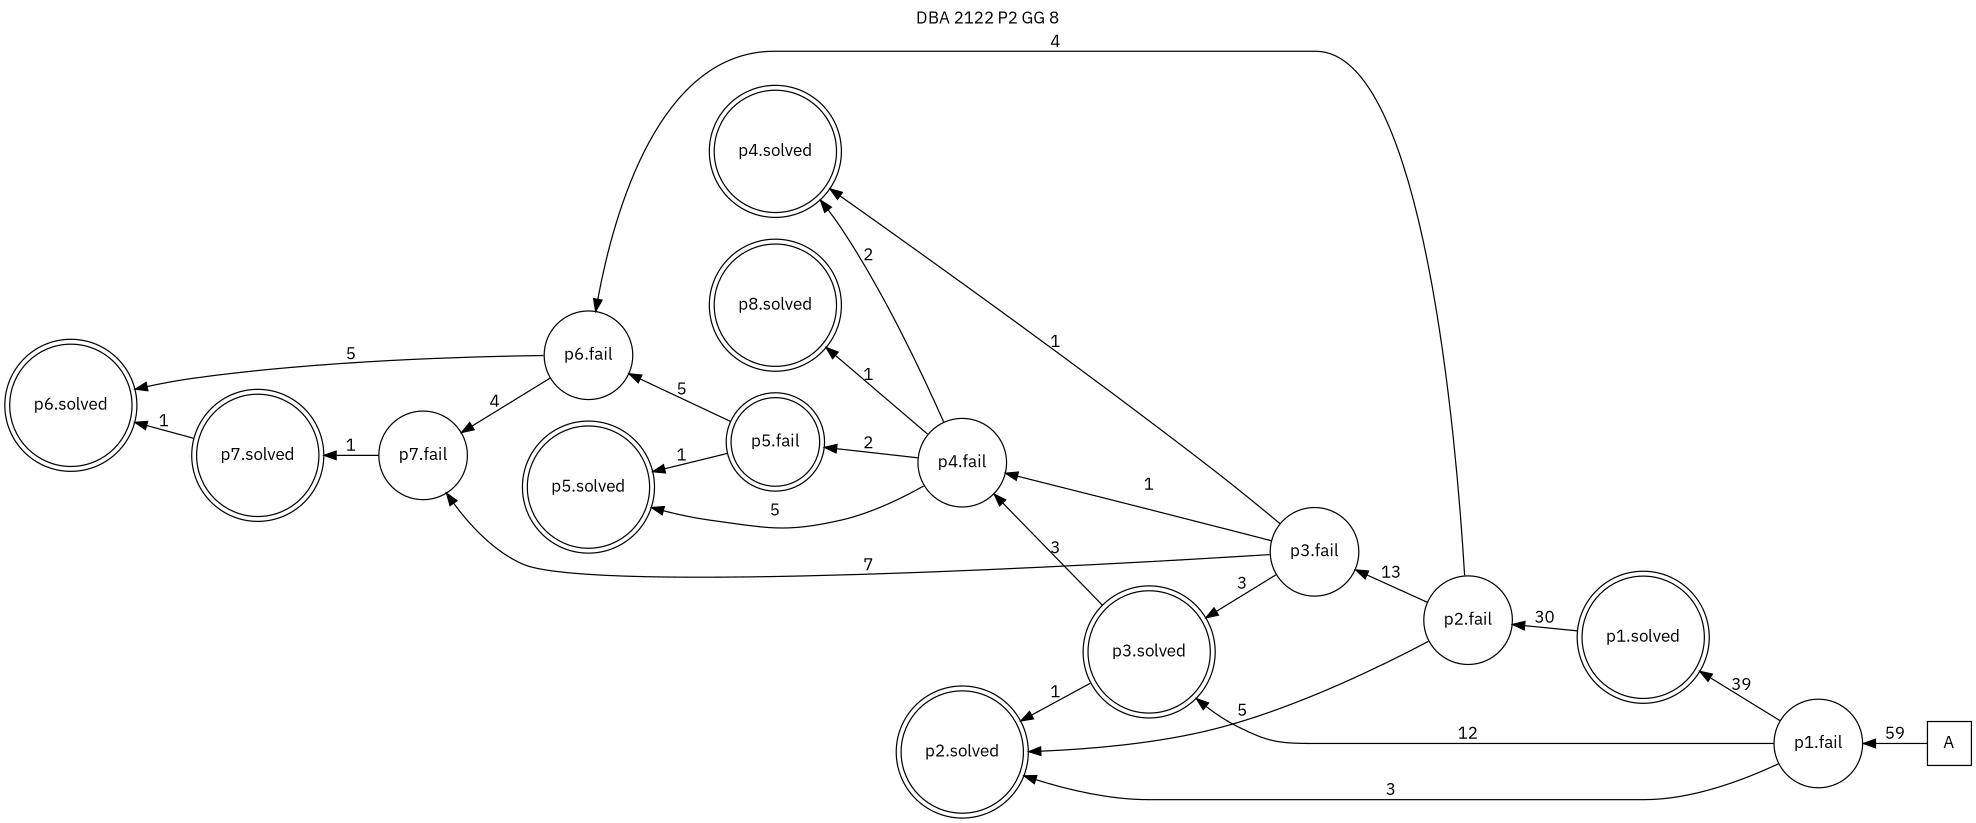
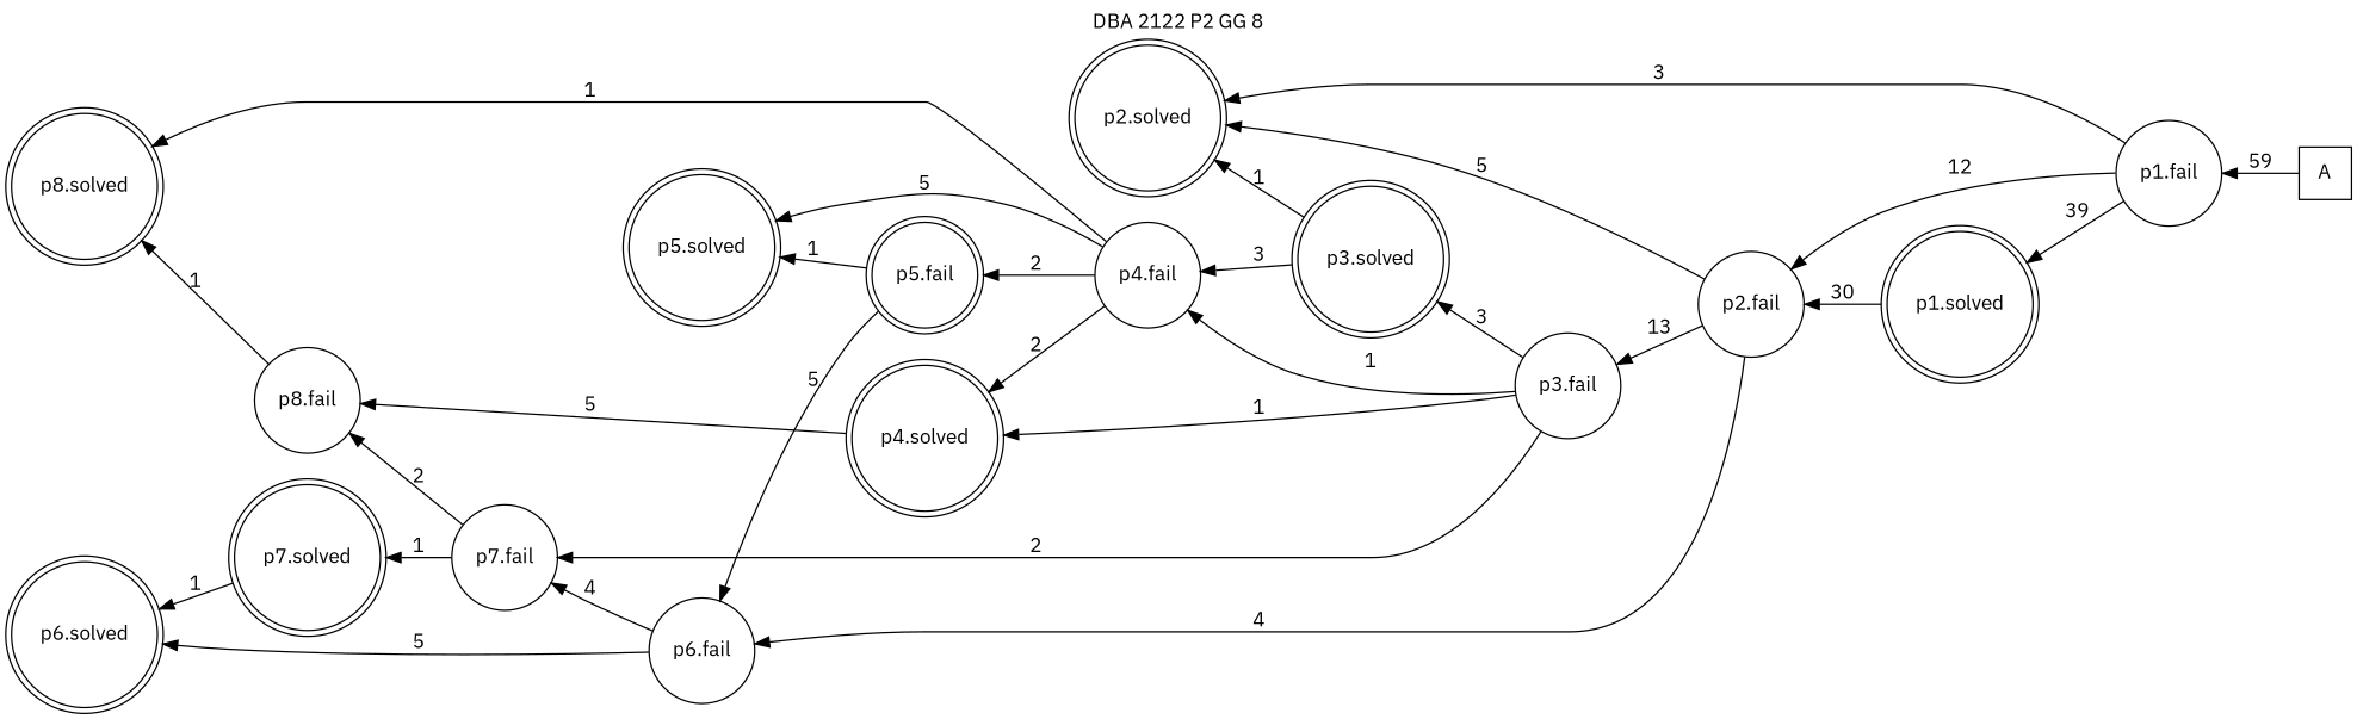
  digraph {
    fontname="IBM Plex Sans"
    label=" DBA 2122 P2 GG 8 "
    labelloc=tl
    rankdir=RL
    node [fontname="IBM Plex Sans" shape=doublecircle]
    edge [fontname="IBM Plex Sans"]
    n1 [label=A shape=square]
    n2 [label="p1.fail" shape=circle]
    n3 [label="p1.solved"]
    n4 [label="p2.fail" shape=circle]
    n5 [label="p2.solved"]
    n6 [label="p3.fail" shape=circle]
    n7 [label="p6.fail" shape=circle]
    n8 [label="p3.solved"]
    n9 [label="p4.fail" shape=circle]
    n10 [label="p4.solved"]
    n11 [label="p7.fail" shape=circle]
    n12 [label="p6.solved"]
    n13 [label="p5.fail"]
    n14 [label="p5.solved"]
    n15 [label="p8.solved"]
+   n16 [label="p8.fail" shape=circle]
    n17 [label="p7.solved"]
    n1 -> n2 [label=59]
    n2 -> n3 [label=39]
-   n2 -> n8 [label=12]
+   n2 -> n4 [label=12]
    n2 -> n5 [label=3]
    n3 -> n4 [label=30]
    n4 -> n5 [label=5]
    n4 -> n6 [label=13]
    n4 -> n7 [label=4]
    n6 -> n8 [label=3]
    n6 -> n9 [label=1]
    n6 -> n10 [label=1]
-   n6 -> n11 [label=7]
+   n6 -> n11 [label=2]
    n7 -> n11 [label=4]
    n7 -> n12 [label=5]
    n8 -> n5 [label=1]
    n8 -> n9 [label=3]
    n9 -> n10 [label=2]
    n9 -> n13 [label=2]
    n9 -> n14 [label=5]
    n9 -> n15 [label=1]
+   n10 -> n16 [label=5]
+   n11 -> n16 [label=2]
    n11 -> n17 [label=1]
    n13 -> n7 [label=5]
    n13 -> n14 [label=1]
+   n16 -> n15 [label=1]
    n17 -> n12 [label=1]
  }
